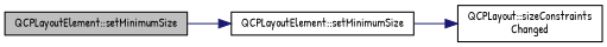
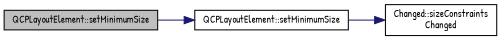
  digraph {
    rankdir=LR
    fontname="Patrick Hand"
    node [color=black fillcolor=white fontname="Patrick Hand" fontsize=10 shape=record style=filled]
    edge [color=midnightblue fontname="Patrick Hand" fontsize=10 labelfontname=Helvetica labelfontsize=10 style=solid]
    n1 [fillcolor=grey75 fontcolor=black height=0.2 label="QCPLayoutElement::setMinimumSize" width=0.4]
    n2 [height=0.2 label="QCPLayoutElement::setMinimumSize" width=0.4]
-   n3 [height=0.2 label="QCPLayout::sizeConstraints\lChanged" width=0.4]
+   n3 [height=0.2 label="Changed::sizeConstraints\lChanged" width=0.4]
    n1 -> n2
    n2 -> n3
  }
